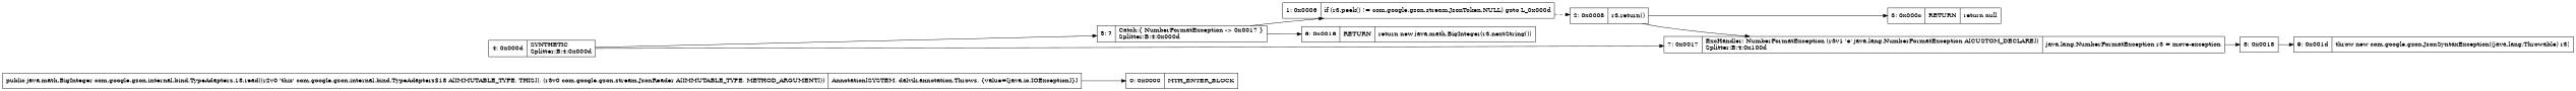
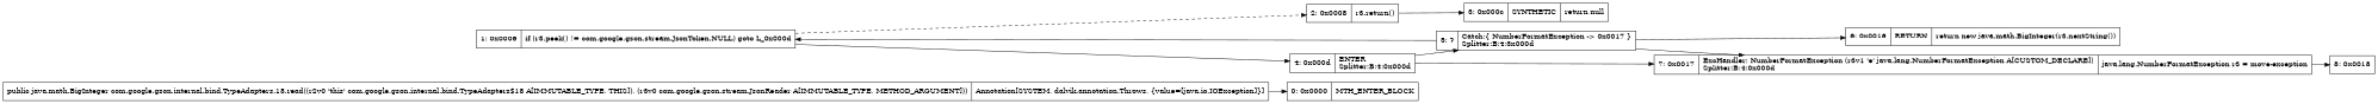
  digraph {
    rankdir=LR
    node [shape=record]
    n1 [label="{0\:\ 0x0000|MTH_ENTER_BLOCK\l}"]
    n2 [label="{1\:\ 0x0006|if (r3.peek() != com.google.gson.stream.JsonToken.NULL) goto L_0x000d\l}"]
    n3 [label="{2\:\ 0x0008|r3.return()\l}"]
-   n4 [label="{4\:\ 0x000d|SYNTHETIC\lSplitter:B:4:0x000d\l}"]
-   n5 [label="{3\:\ 0x000c|RETURN\l|return null\l}"]
-   n6 [label="{5\:\ ?|Catch:\{ NumberFormatException \-\> 0x0017 \}\lSplitter:B:4:0x000d\l}"]
-   n7 [label="{7\:\ 0x0017|ExcHandler: NumberFormatException (r3v1 'e' java.lang.NumberFormatException A[CUSTOM_DECLARE])\lSplitter:B:4:0x100d\l|java.lang.NumberFormatException r3 = move\-exception\l}"]
+   n4 [label="{4\:\ 0x000d|ENTER\lSplitter:B:4:0x000d\l}"]
+   n5 [label="{3\:\ 0x000c|SYNTHETIC\l|return null\l}"]
+   n6 [label="{5\:\ ?|Catch:\{ NumberFormatException \-\> 0x0017 \}\lSplitter:B:4:3x000d\l}"]
+   n7 [label="{7\:\ 0x0017|ExcHandler: NumberFormatException (r3v1 'e' java.lang.NumberFormatException A[CUSTOM_DECLARE])\lSplitter:B:4:0x000d\l|java.lang.NumberFormatException r3 = move\-exception\l}"]
    n8 [label="{6\:\ 0x0016|RETURN\l|return new java.math.BigInteger(r3.nextString())\l}"]
    n9 [label="{8\:\ 0x0018}"]
-   n10 [label="{9\:\ 0x001d|throw new com.google.gson.JsonSyntaxException((java.lang.Throwable) r3)\l}"]
    n11 [label="{public java.math.BigInteger com.google.gson.internal.bind.TypeAdapters.18.read((r2v0 'this' com.google.gson.internal.bind.TypeAdapters$18 A[IMMUTABLE_TYPE, THIS]), (r3v0 com.google.gson.stream.JsonReader A[IMMUTABLE_TYPE, METHOD_ARGUMENT]))  | Annotation[SYSTEM, dalvik.annotation.Throws, \{value=[java.io.IOException]\}]\l}"]
    n2 -> n3 [style=dashed]
+   n2 -> n4
    n3 -> n5
    n4 -> n6
    n4 -> n7
    n6 -> n2
-   n3 -> n7
+   n6 -> n7
    n6 -> n8
    n7 -> n9
-   n9 -> n10
    n11 -> n1
  }
